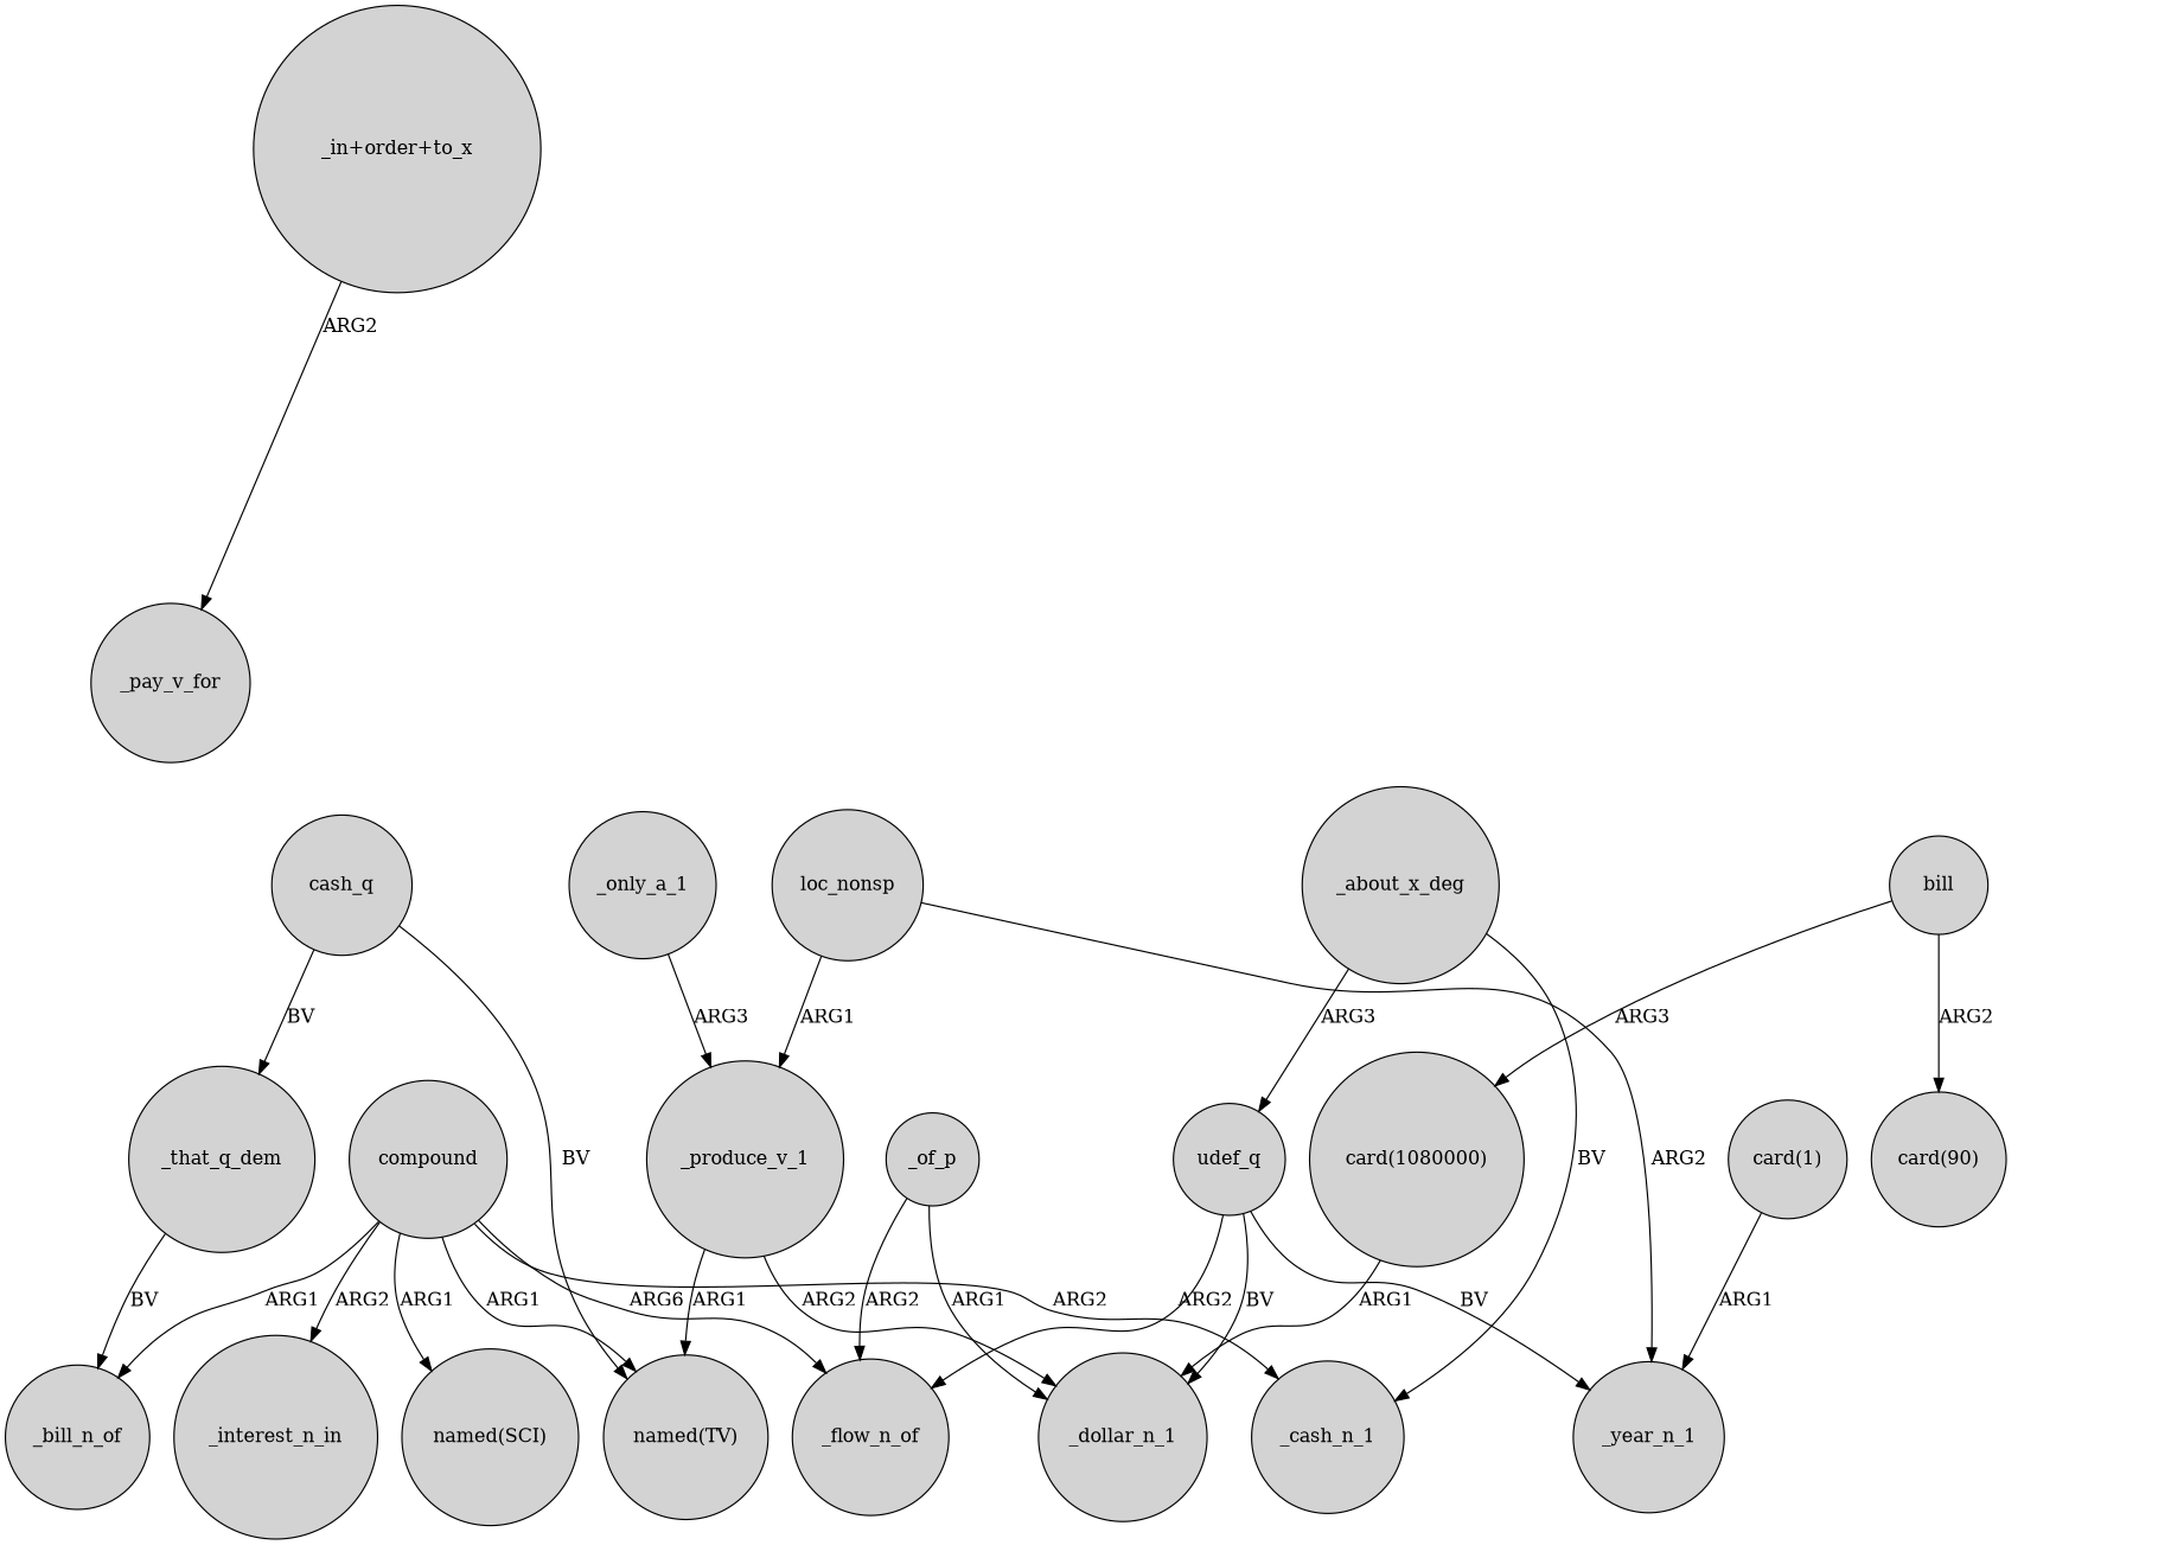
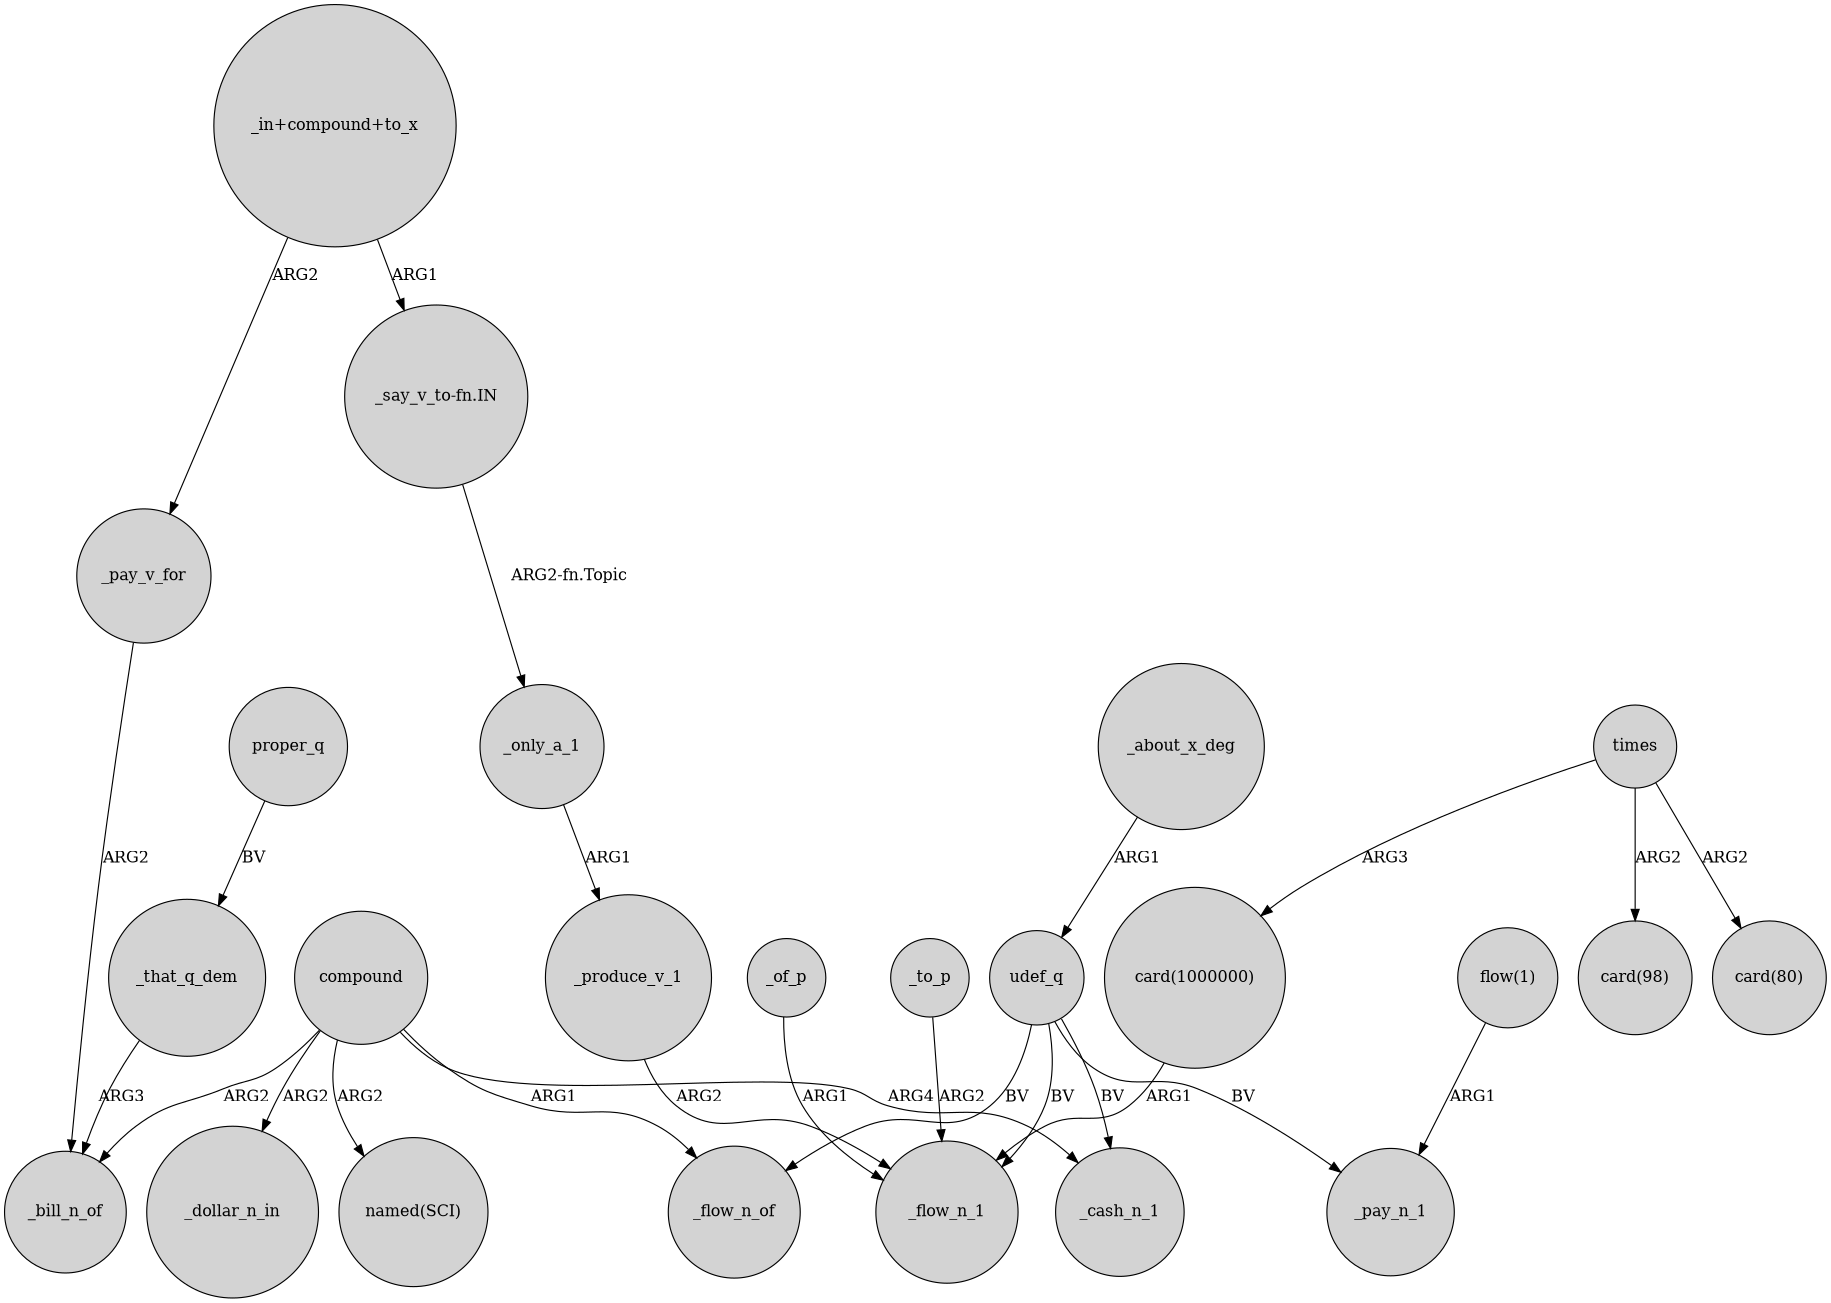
  digraph {
    node [shape=circle style=filled]
-   "card(1000000)" [label="card(1080000)"]
-   _dollar_n_1
+   "card(1000000)"
+   _dollar_n_1 [label=_flow_n_1]
    _that_q_dem
    _bill_n_of
+   _to_p
    compound
    _cash_n_1
-   "named(TV)"
    _flow_n_of
-   _interest_n_in
+   _interest_n_in [label=_dollar_n_in]
    "named(SCI)"
    _only_a_1
    _produce_v_1
-   "_in+order+to_x"
+   "_in+order+to_x" [label="_in+compound+to_x"]
    _pay_v_for
+   "_say_v_to-fn.IN"
    udef_q
-   _year_n_1
+   _year_n_1 [label=_pay_n_1]
    _of_p
-   proper_q [label=cash_q]
+   proper_q
    _about_x_deg
-   times [label=bill]
-   "card(90)"
-   loc_nonsp
-   "card(1)"
+   times
+   "card(90)" [label="card(98)"]
+   "card(80)"
+   "card(1)" [label="flow(1)"]
    "card(1000000)" -> _dollar_n_1 [label=ARG1]
-   _that_q_dem -> _bill_n_of [label=BV]
-   compound -> _bill_n_of [label=ARG1]
-   compound -> _cash_n_1 [label=ARG2]
-   compound -> "named(TV)" [label=ARG1]
-   compound -> _flow_n_of [label=ARG6]
+   _that_q_dem -> _bill_n_of [label=ARG3]
+   _to_p -> _dollar_n_1 [label=ARG2]
+   compound -> _bill_n_of [label=ARG2]
+   compound -> _cash_n_1 [label=ARG4]
+   compound -> _flow_n_of [label=ARG1]
    compound -> _interest_n_in [label=ARG2]
-   compound -> "named(SCI)" [label=ARG1]
-   _only_a_1 -> _produce_v_1 [label=ARG3]
+   compound -> "named(SCI)" [label=ARG2]
+   _only_a_1 -> _produce_v_1 [label=ARG1]
    _produce_v_1 -> _dollar_n_1 [label=ARG2]
-   _produce_v_1 -> "named(TV)" [label=ARG1]
    "_in+order+to_x" -> _pay_v_for [label=ARG2]
+   "_in+order+to_x" -> "_say_v_to-fn.IN" [label=ARG1]
+   _pay_v_for -> _bill_n_of [label=ARG2]
+   "_say_v_to-fn.IN" -> _only_a_1 [label="ARG2-fn.Topic"]
    udef_q -> _dollar_n_1 [label=BV]
-   _about_x_deg -> _cash_n_1 [label=BV]
-   udef_q -> _flow_n_of [label=ARG2]
+   udef_q -> _cash_n_1 [label=BV]
+   udef_q -> _flow_n_of [label=BV]
    udef_q -> _year_n_1 [label=BV]
    _of_p -> _dollar_n_1 [label=ARG1]
-   _of_p -> _flow_n_of [label=ARG2]
    proper_q -> _that_q_dem [label=BV]
-   proper_q -> "named(TV)" [label=BV]
-   _about_x_deg -> udef_q [label=ARG3]
+   _about_x_deg -> udef_q [label=ARG1]
    times -> "card(1000000)" [label=ARG3]
    times -> "card(90)" [label=ARG2]
-   loc_nonsp -> _produce_v_1 [label=ARG1]
-   loc_nonsp -> _year_n_1 [label=ARG2]
+   times -> "card(80)" [label=ARG2]
    "card(1)" -> _year_n_1 [label=ARG1]
  }
